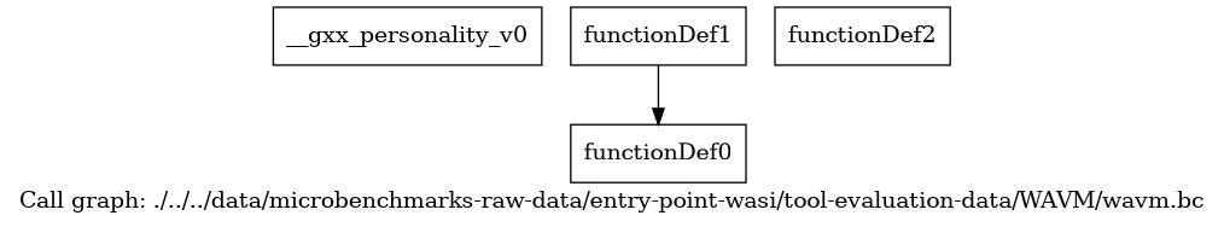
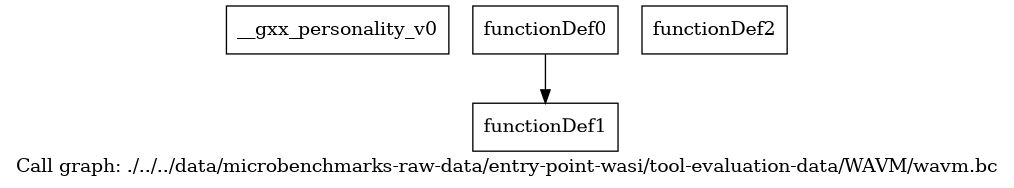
  digraph {
    label="Call graph: ./../../data/microbenchmarks-raw-data/entry-point-wasi/tool-evaluation-data/WAVM/wavm.bc"
    node [shape=record]
    n1 [label="{__gxx_personality_v0}"]
    n2 [label="{functionDef0}"]
    n3 [label="{functionDef1}"]
    n4 [label="{functionDef2}"]
-   n3 -> n2
+   n2 -> n3
  }
